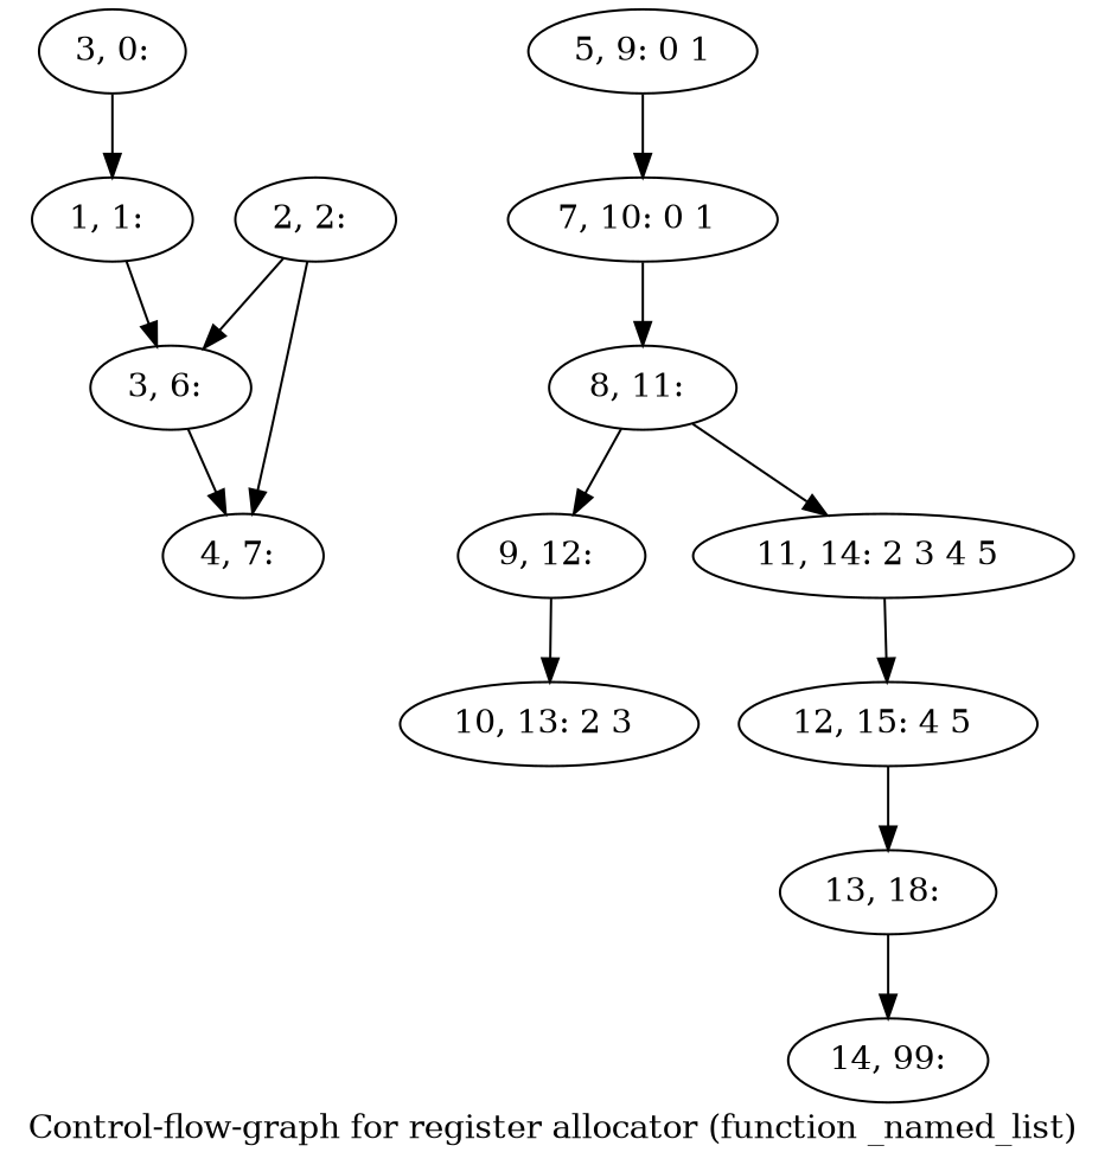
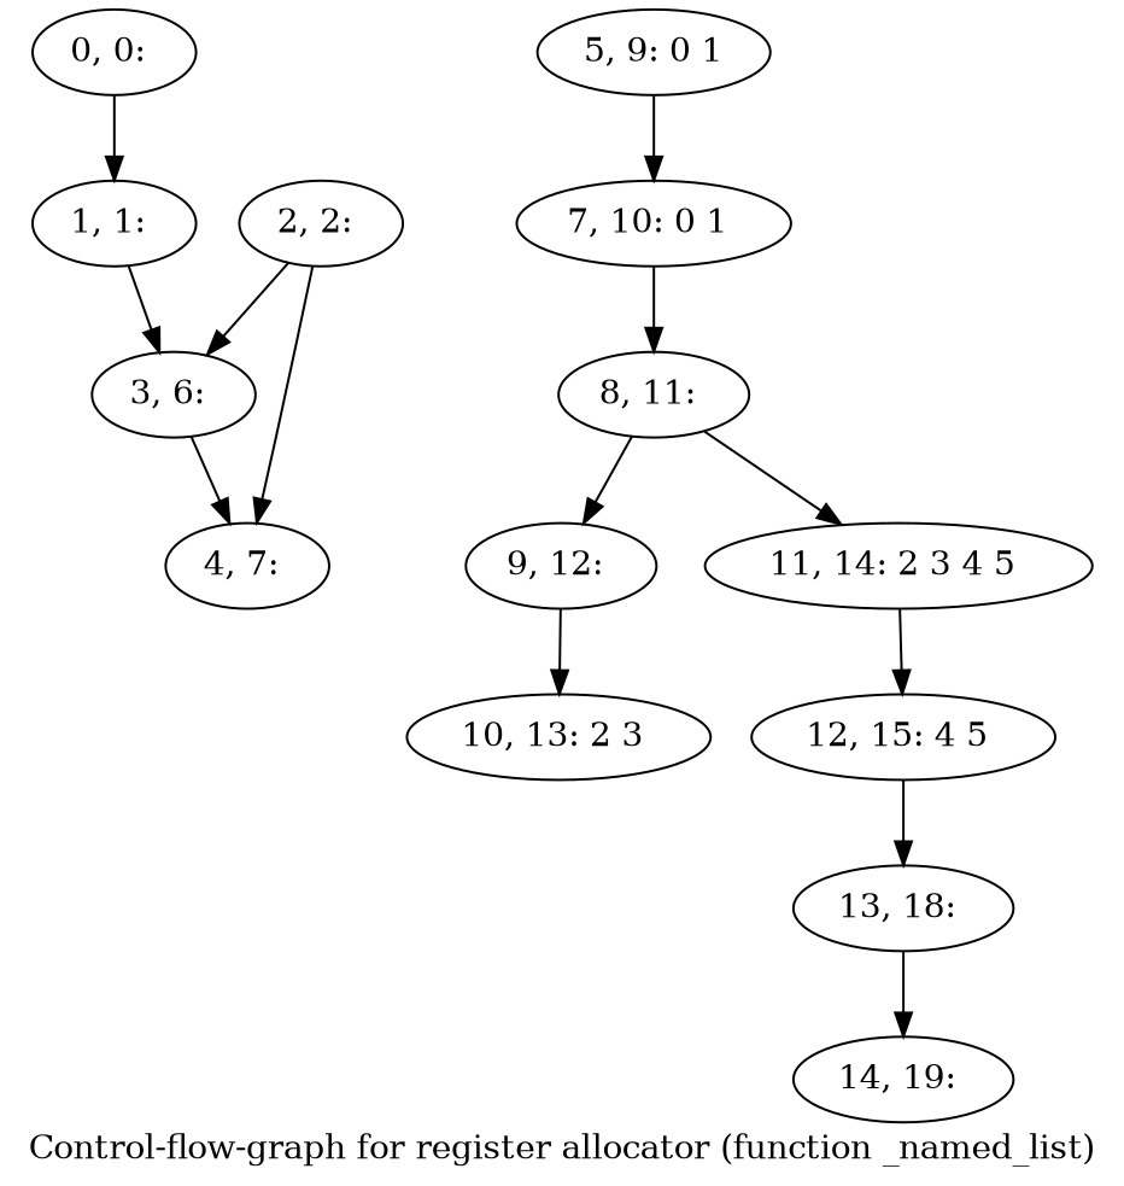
  digraph {
    label="Control-flow-graph for register allocator (function _named_list)"
-   n1 [label="3, 0:"]
+   n1 [label="0, 0: "]
    n2 [label="1, 1: "]
    n3 [label="3, 6: "]
    n4 [label="2, 2: "]
    n5 [label="4, 7: "]
    n6 [label="5, 9: 0 1"]
    n7 [label="7, 10: 0 1 "]
    n8 [label="8, 11: "]
    n9 [label="9, 12: "]
    n10 [label="11, 14: 2 3 4 5 "]
    n11 [label="10, 13: 2 3 "]
    n12 [label="12, 15: 4 5 "]
    n13 [label="13, 18: "]
-   n14 [label="14, 99:"]
+   n14 [label="14, 19: "]
    n1 -> n2
    n2 -> n3
    n3 -> n5
    n4 -> n3
    n4 -> n5
    n6 -> n7
    n7 -> n8
    n8 -> n9
    n8 -> n10
    n9 -> n11
    n10 -> n12
    n12 -> n13
    n13 -> n14
  }
